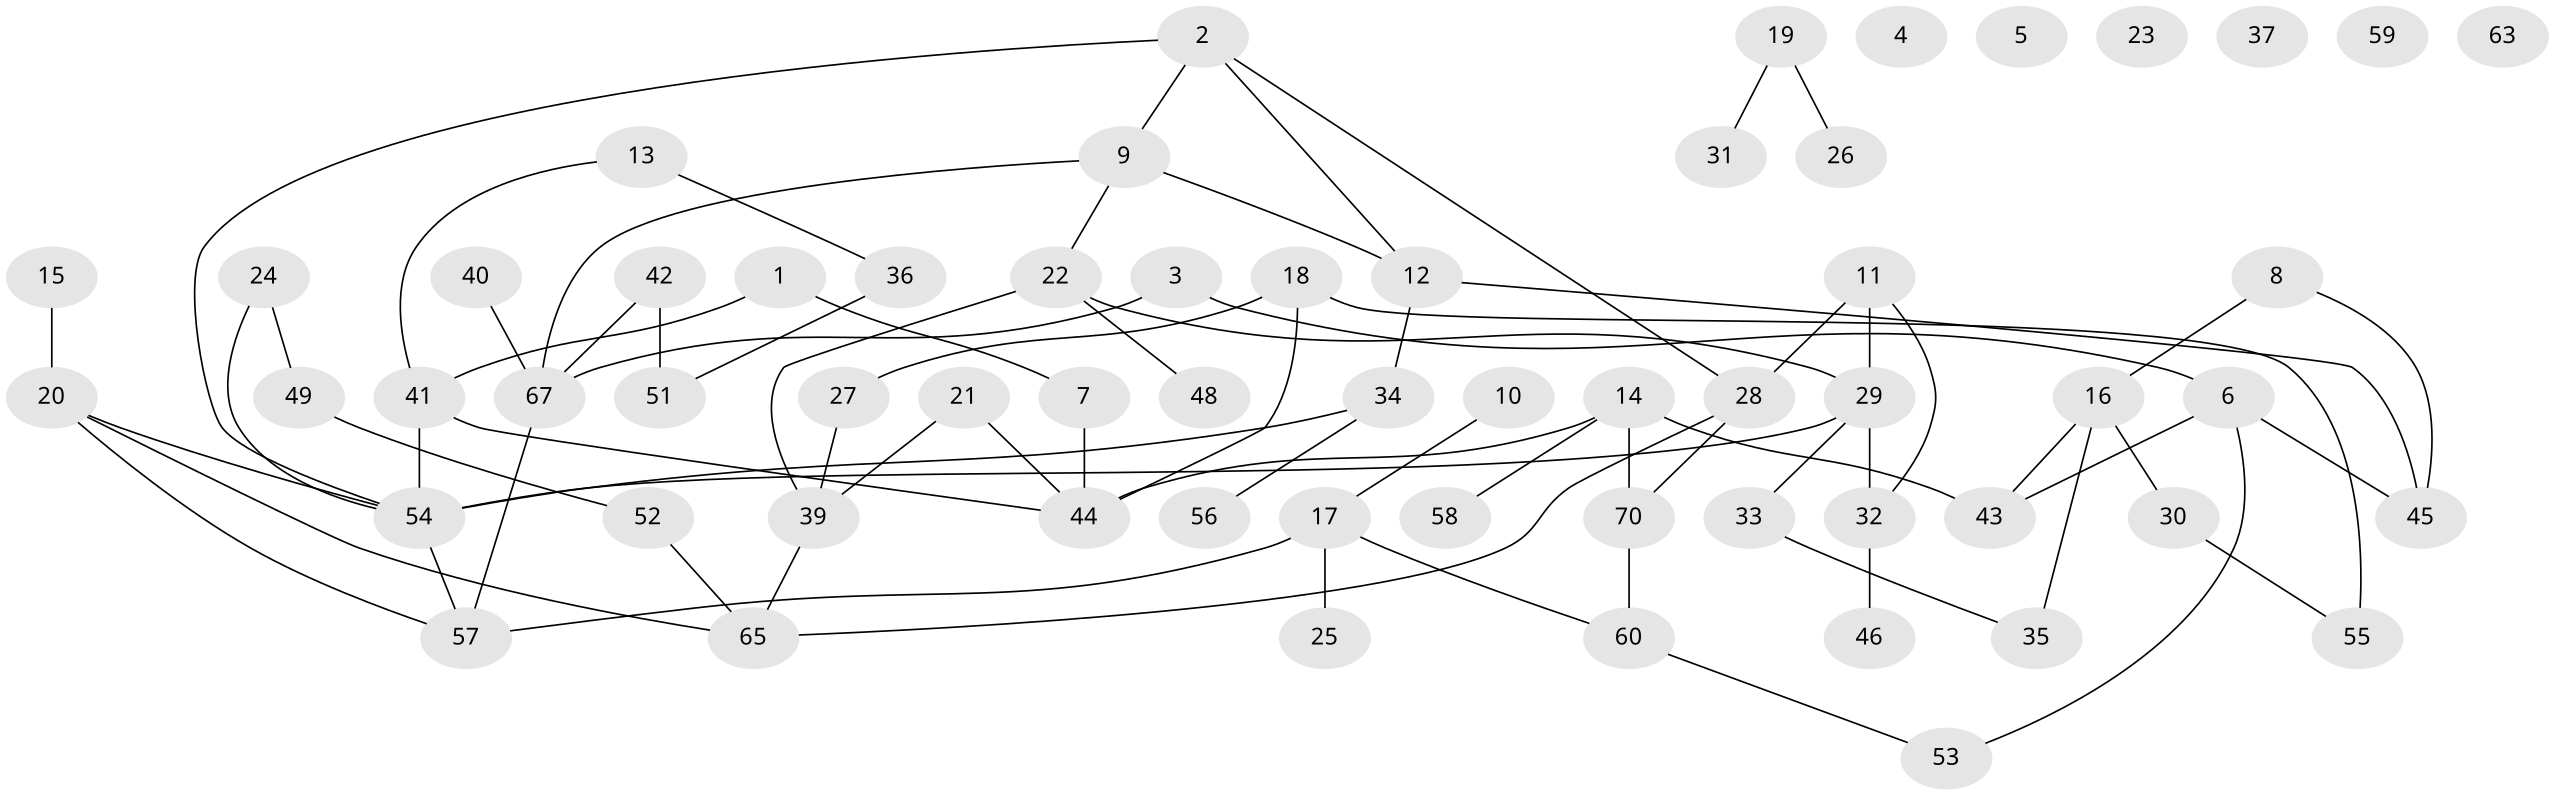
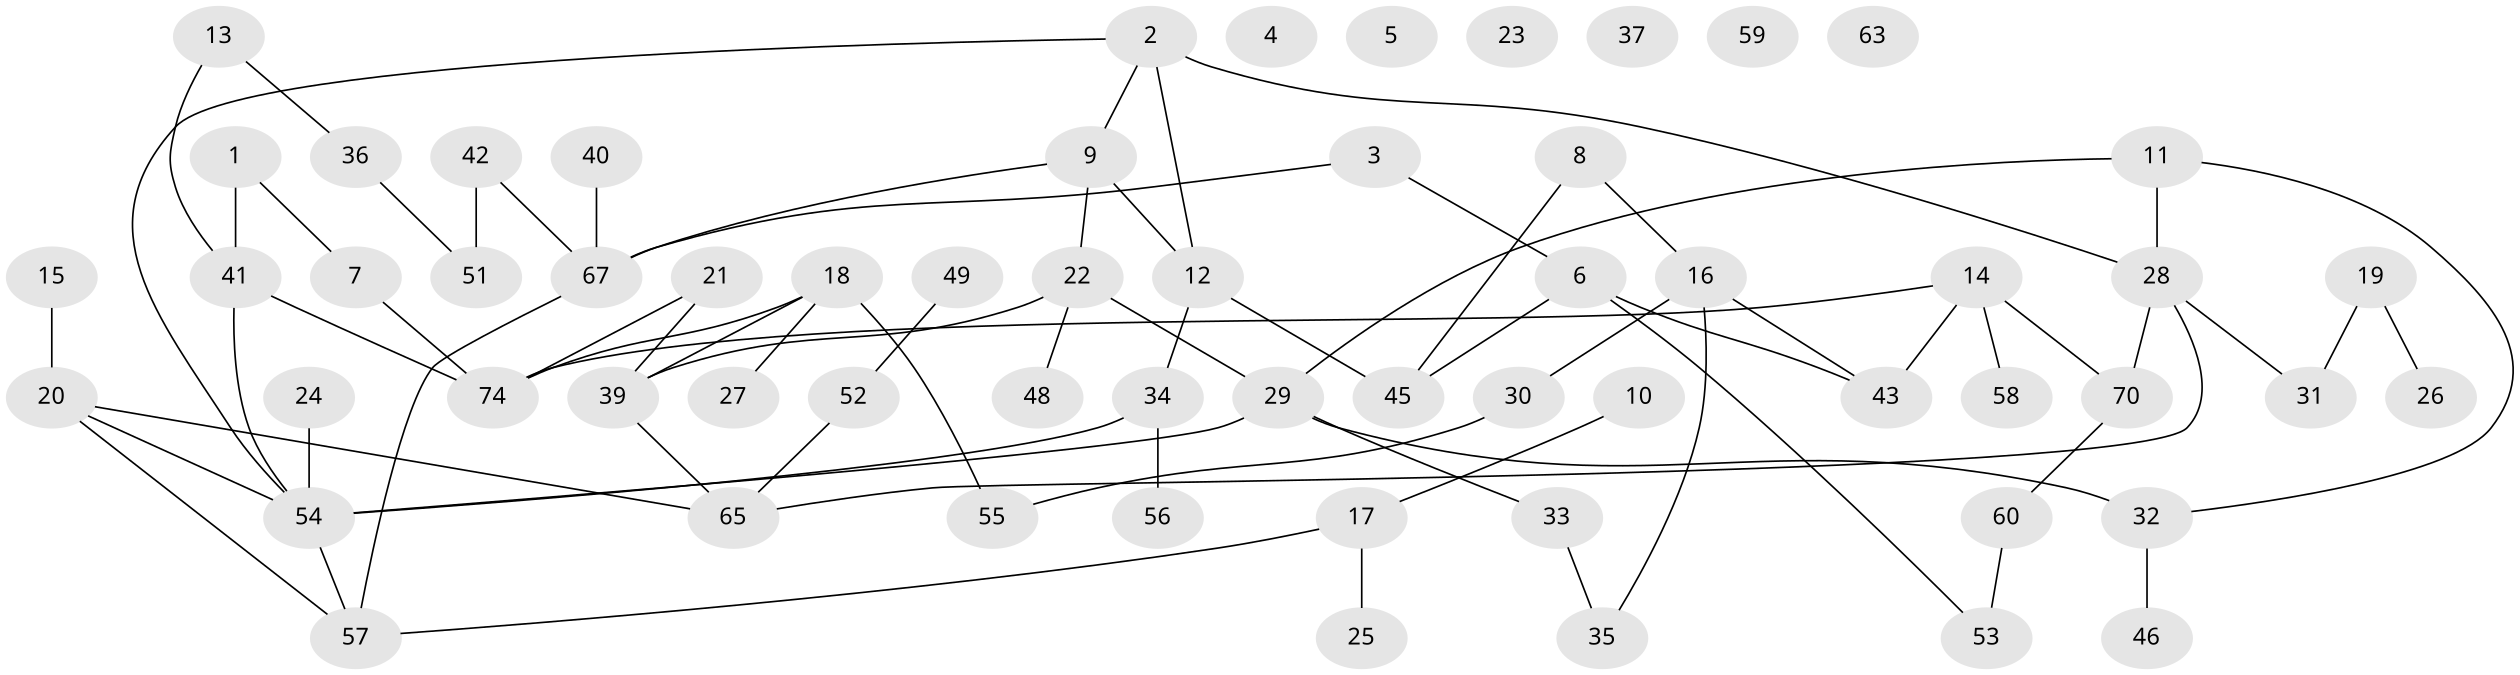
  graph {
    fontname="Noto Sans"
    node [color=gray90 fontname="Noto Sans" style=filled]
    edge [fontname="Noto Sans"]
    1
    7
    41
-   44
+   44 [label=74]
    54
    2
    9
    12
    28
    n10 [label=67]
    22
    45
    34
    n14 [label=70]
    31
    n16 [label=65]
    57
    3
    6
    43
    53
    8
    16
    4
    5
    30
    35
    29
    39
    48
    10
    17
    25
    60
    11
    32
    33
    46
    56
    13
    36
    51
    14
    58
    15
    20
    55
    18
    27
    19
    26
    21
    23
    24
    49
    52
    37
    40
    42
    59
    n61 [label=63]
    1 -- 7
    1 -- 41
    7 -- 44
    41 -- 44
    41 -- 54
    54 -- 57
    2 -- 54
    2 -- 9
    2 -- 12
    2 -- 28
    9 -- 12
    9 -- n10
    9 -- 22
    12 -- 45
    12 -- 34
    28 -- n14
+   28 -- 31
    28 -- n16
    n10 -- 57
    22 -- 29
    22 -- 39
    22 -- 48
    34 -- 54
    34 -- 56
    n14 -- 60
    3 -- n10
    3 -- 6
    6 -- 45
    6 -- 43
    6 -- 53
    8 -- 45
    8 -- 16
    16 -- 43
    16 -- 30
    16 -- 35
    30 -- 55
    29 -- 54
    29 -- 32
    29 -- 33
    39 -- n16
    10 -- 17
    17 -- 57
    17 -- 25
-   17 -- 60
    60 -- 53
    11 -- 28
    11 -- 29
    11 -- 32
    32 -- 46
    33 -- 35
    13 -- 41
    13 -- 36
    36 -- 51
    14 -- 44
    14 -- n14
    14 -- 43
    14 -- 58
    15 -- 20
    20 -- 54
    20 -- n16
    20 -- 57
    18 -- 44
-   27 -- 39
+   18 -- 39
    18 -- 55
    18 -- 27
    19 -- 31
    19 -- 26
    21 -- 44
    21 -- 39
    24 -- 54
-   24 -- 49
    49 -- 52
    52 -- n16
    40 -- n10
    42 -- n10
    42 -- 51
  }
